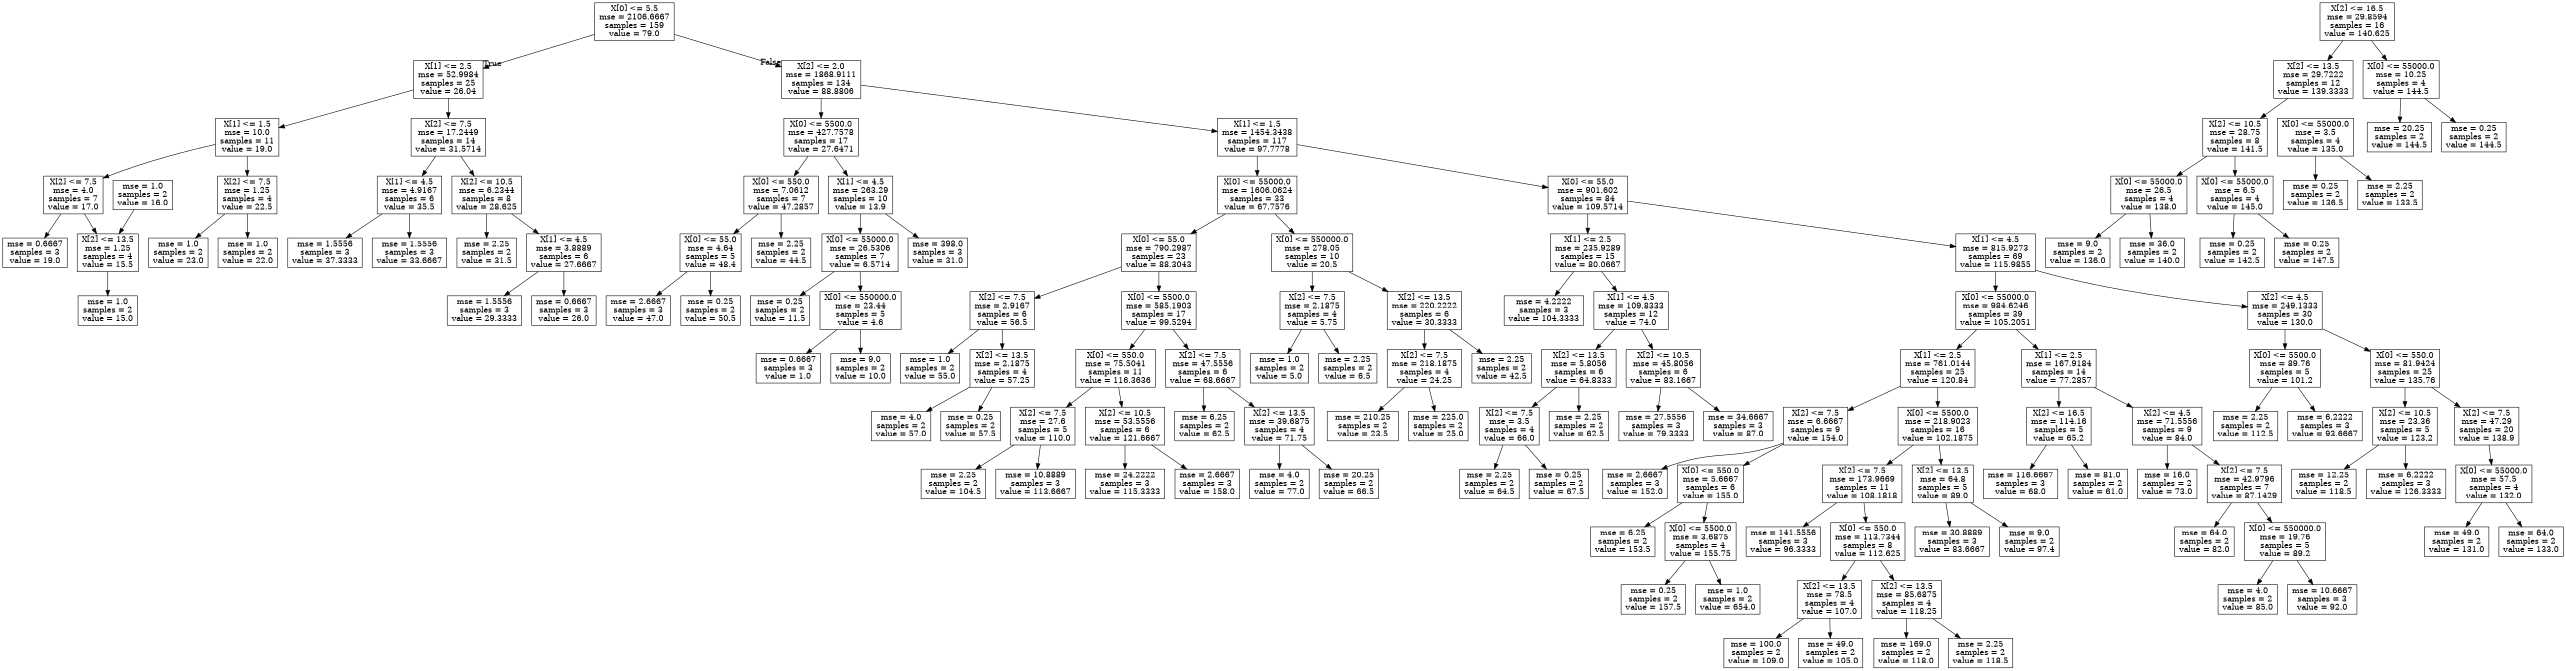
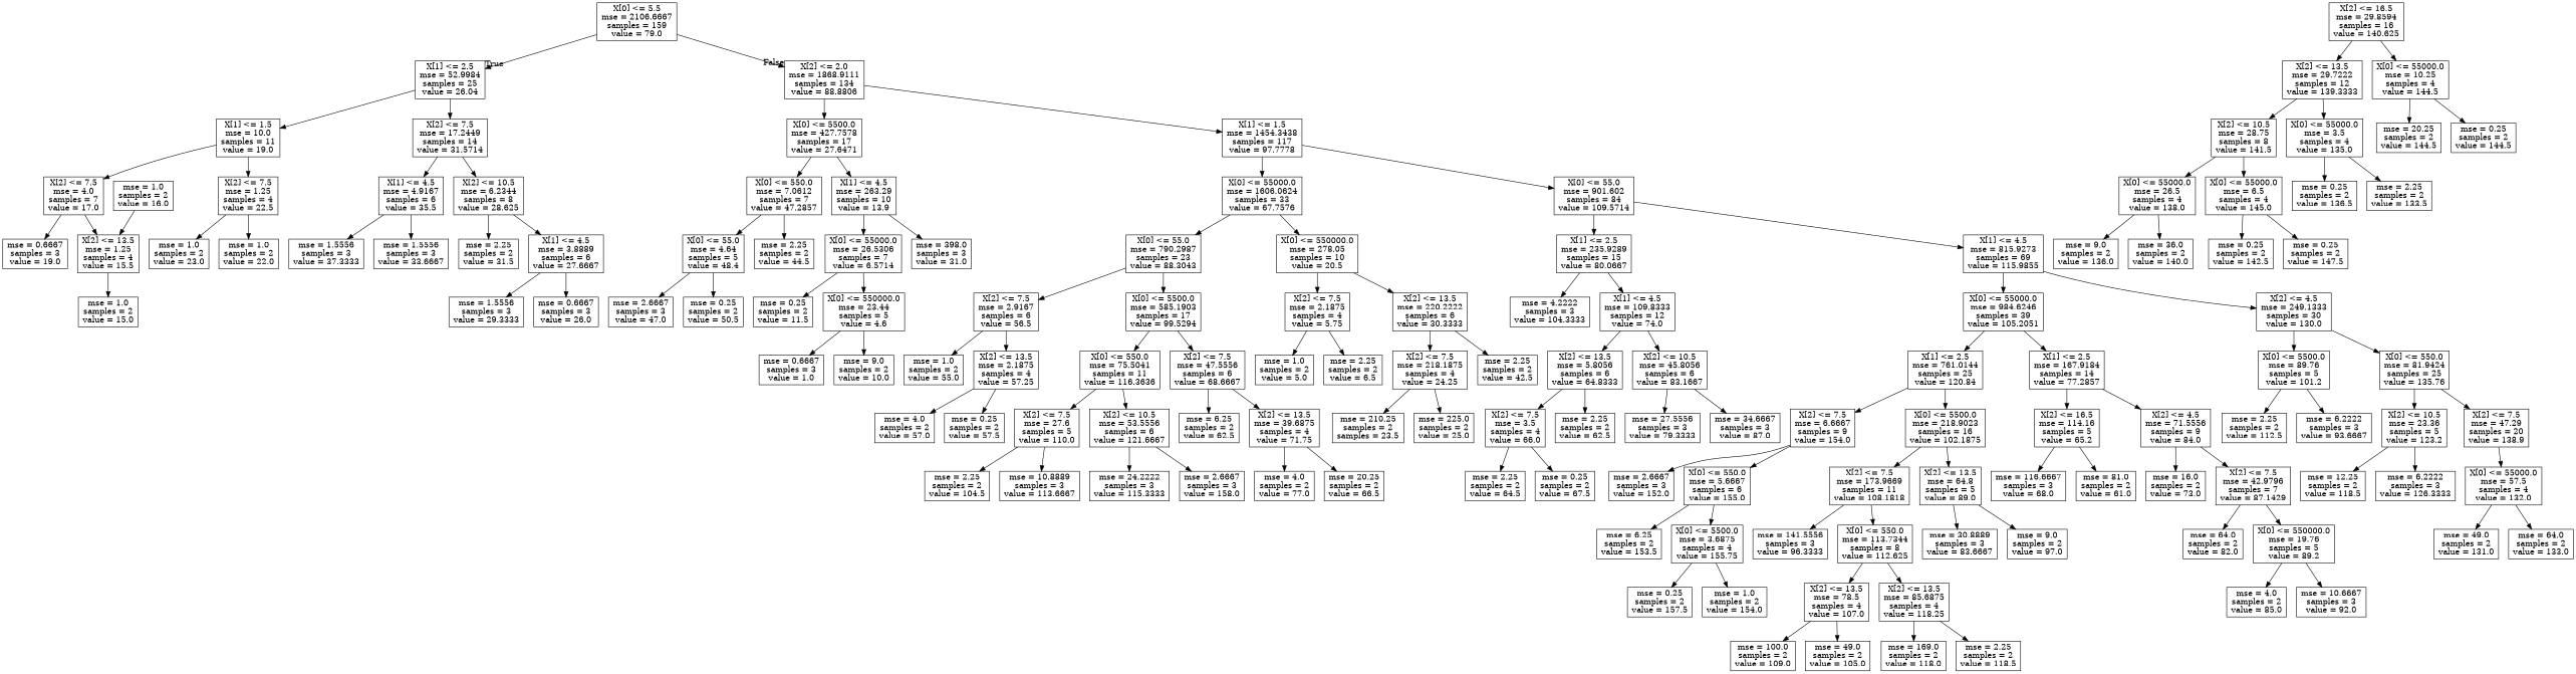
  digraph {
    node [shape=box]
    n1 [label="X[0] <= 5.5\nmse = 2106.6667\nsamples = 159\nvalue = 79.0"]
    n2 [label="X[1] <= 2.5\nmse = 52.9984\nsamples = 25\nvalue = 26.04"]
    n3 [label="X[2] <= 2.0\nmse = 1868.9111\nsamples = 134\nvalue = 88.8806"]
    n4 [label="X[1] <= 1.5\nmse = 10.0\nsamples = 11\nvalue = 19.0"]
    n5 [label="X[2] <= 7.5\nmse = 17.2449\nsamples = 14\nvalue = 31.5714"]
    n6 [label="X[0] <= 5500.0\nmse = 427.7578\nsamples = 17\nvalue = 27.6471"]
    n7 [label="X[1] <= 1.5\nmse = 1454.3438\nsamples = 117\nvalue = 97.7778"]
    n8 [label="X[2] <= 7.5\nmse = 4.0\nsamples = 7\nvalue = 17.0"]
    n9 [label="X[2] <= 7.5\nmse = 1.25\nsamples = 4\nvalue = 22.5"]
    n10 [label="X[1] <= 4.5\nmse = 4.9167\nsamples = 6\nvalue = 35.5"]
    n11 [label="X[2] <= 10.5\nmse = 6.2344\nsamples = 8\nvalue = 28.625"]
    n12 [label="mse = 0.6667\nsamples = 3\nvalue = 19.0"]
    n13 [label="X[2] <= 13.5\nmse = 1.25\nsamples = 4\nvalue = 15.5"]
    n14 [label="mse = 1.0\nsamples = 2\nvalue = 23.0"]
    n15 [label="mse = 1.0\nsamples = 2\nvalue = 22.0"]
    n16 [label="mse = 1.0\nsamples = 2\nvalue = 15.0"]
    n17 [label="mse = 1.0\nsamples = 2\nvalue = 16.0"]
    n18 [label="mse = 1.5556\nsamples = 3\nvalue = 37.3333"]
    n19 [label="mse = 1.5556\nsamples = 3\nvalue = 33.6667"]
    n20 [label="mse = 2.25\nsamples = 2\nvalue = 31.5"]
    n21 [label="X[1] <= 4.5\nmse = 3.8889\nsamples = 6\nvalue = 27.6667"]
    n22 [label="mse = 1.5556\nsamples = 3\nvalue = 29.3333"]
    n23 [label="mse = 0.6667\nsamples = 3\nvalue = 26.0"]
    n24 [label="X[0] <= 550.0\nmse = 7.0612\nsamples = 7\nvalue = 47.2857"]
    n25 [label="X[1] <= 4.5\nmse = 263.29\nsamples = 10\nvalue = 13.9"]
    n26 [label="X[0] <= 55000.0\nmse = 1606.0624\nsamples = 33\nvalue = 67.7576"]
    n27 [label="X[0] <= 55.0\nmse = 901.602\nsamples = 84\nvalue = 109.5714"]
    n28 [label="X[0] <= 55.0\nmse = 4.64\nsamples = 5\nvalue = 48.4"]
    n29 [label="mse = 2.25\nsamples = 2\nvalue = 44.5"]
    n30 [label="X[0] <= 55000.0\nmse = 26.5306\nsamples = 7\nvalue = 6.5714"]
    n31 [label="mse = 398.0\nsamples = 3\nvalue = 31.0"]
    n32 [label="mse = 2.6667\nsamples = 3\nvalue = 47.0"]
    n33 [label="mse = 0.25\nsamples = 2\nvalue = 50.5"]
    n34 [label="mse = 0.25\nsamples = 2\nvalue = 11.5"]
    n35 [label="X[0] <= 550000.0\nmse = 23.44\nsamples = 5\nvalue = 4.6"]
    n36 [label="mse = 0.6667\nsamples = 3\nvalue = 1.0"]
    n37 [label="mse = 9.0\nsamples = 2\nvalue = 10.0"]
    n38 [label="X[0] <= 55.0\nmse = 790.2987\nsamples = 23\nvalue = 88.3043"]
    n39 [label="X[0] <= 550000.0\nmse = 278.05\nsamples = 10\nvalue = 20.5"]
    n40 [label="X[1] <= 2.5\nmse = 235.9289\nsamples = 15\nvalue = 80.0667"]
    n41 [label="X[1] <= 4.5\nmse = 815.9273\nsamples = 69\nvalue = 115.9855"]
    n42 [label="X[2] <= 7.5\nmse = 2.9167\nsamples = 6\nvalue = 56.5"]
    n43 [label="X[0] <= 5500.0\nmse = 585.1903\nsamples = 17\nvalue = 99.5294"]
    n44 [label="X[2] <= 7.5\nmse = 2.1875\nsamples = 4\nvalue = 5.75"]
    n45 [label="X[2] <= 13.5\nmse = 220.2222\nsamples = 6\nvalue = 30.3333"]
    n46 [label="mse = 1.0\nsamples = 2\nvalue = 55.0"]
    n47 [label="X[2] <= 13.5\nmse = 2.1875\nsamples = 4\nvalue = 57.25"]
    n48 [label="X[0] <= 550.0\nmse = 75.5041\nsamples = 11\nvalue = 116.3636"]
    n49 [label="X[2] <= 7.5\nmse = 47.5556\nsamples = 6\nvalue = 68.6667"]
    n50 [label="mse = 4.0\nsamples = 2\nvalue = 57.0"]
    n51 [label="mse = 0.25\nsamples = 2\nvalue = 57.5"]
    n52 [label="X[2] <= 7.5\nmse = 27.6\nsamples = 5\nvalue = 110.0"]
    n53 [label="X[2] <= 10.5\nmse = 53.5556\nsamples = 6\nvalue = 121.6667"]
    n54 [label="mse = 6.25\nsamples = 2\nvalue = 62.5"]
    n55 [label="X[2] <= 13.5\nmse = 39.6875\nsamples = 4\nvalue = 71.75"]
    n56 [label="mse = 2.25\nsamples = 2\nvalue = 104.5"]
    n57 [label="mse = 10.8889\nsamples = 3\nvalue = 113.6667"]
    n58 [label="mse = 24.2222\nsamples = 3\nvalue = 115.3333"]
    n59 [label="mse = 2.6667\nsamples = 3\nvalue = 158.0"]
    n60 [label="mse = 4.0\nsamples = 2\nvalue = 77.0"]
    n61 [label="mse = 20.25\nsamples = 2\nvalue = 66.5"]
    n62 [label="mse = 1.0\nsamples = 2\nvalue = 5.0"]
    n63 [label="mse = 2.25\nsamples = 2\nvalue = 6.5"]
    n64 [label="X[2] <= 7.5\nmse = 218.1875\nsamples = 4\nvalue = 24.25"]
    n65 [label="mse = 2.25\nsamples = 2\nvalue = 42.5"]
-   n66 [label="mse = 210.25\nsamples = 2\nvalue = 23.5"]
+   n66 [label="mse = 210.25\nsamples = 2\nsamples = 23.5"]
    n67 [label="mse = 225.0\nsamples = 2\nvalue = 25.0"]
    n68 [label="mse = 4.2222\nsamples = 3\nvalue = 104.3333"]
    n69 [label="X[1] <= 4.5\nmse = 109.8333\nsamples = 12\nvalue = 74.0"]
    n70 [label="X[0] <= 55000.0\nmse = 984.6246\nsamples = 39\nvalue = 105.2051"]
    n71 [label="X[2] <= 4.5\nmse = 249.1333\nsamples = 30\nvalue = 130.0"]
    n72 [label="X[2] <= 13.5\nmse = 5.8056\nsamples = 6\nvalue = 64.8333"]
    n73 [label="X[2] <= 10.5\nmse = 45.8056\nsamples = 6\nvalue = 83.1667"]
    n74 [label="X[2] <= 7.5\nmse = 3.5\nsamples = 4\nvalue = 66.0"]
    n75 [label="mse = 2.25\nsamples = 2\nvalue = 62.5"]
    n76 [label="mse = 27.5556\nsamples = 3\nvalue = 79.3333"]
    n77 [label="mse = 34.6667\nsamples = 3\nvalue = 87.0"]
    n78 [label="mse = 2.25\nsamples = 2\nvalue = 64.5"]
    n79 [label="mse = 0.25\nsamples = 2\nvalue = 67.5"]
    n80 [label="X[1] <= 2.5\nmse = 761.0144\nsamples = 25\nvalue = 120.84"]
    n81 [label="X[1] <= 2.5\nmse = 167.9184\nsamples = 14\nvalue = 77.2857"]
    n82 [label="X[0] <= 5500.0\nmse = 89.76\nsamples = 5\nvalue = 101.2"]
    n83 [label="X[0] <= 550.0\nmse = 81.9424\nsamples = 25\nvalue = 135.76"]
    n84 [label="X[2] <= 7.5\nmse = 6.6667\nsamples = 9\nvalue = 154.0"]
    n85 [label="X[0] <= 5500.0\nmse = 218.9023\nsamples = 16\nvalue = 102.1875"]
    n86 [label="X[2] <= 16.5\nmse = 114.16\nsamples = 5\nvalue = 65.2"]
    n87 [label="X[2] <= 4.5\nmse = 71.5556\nsamples = 9\nvalue = 84.0"]
    n88 [label="mse = 2.6667\nsamples = 3\nvalue = 152.0"]
    n89 [label="X[0] <= 550.0\nmse = 5.6667\nsamples = 6\nvalue = 155.0"]
    n90 [label="X[2] <= 7.5\nmse = 173.9669\nsamples = 11\nvalue = 108.1818"]
    n91 [label="X[2] <= 13.5\nmse = 64.8\nsamples = 5\nvalue = 89.0"]
    n92 [label="mse = 6.25\nsamples = 2\nvalue = 153.5"]
    n93 [label="X[0] <= 5500.0\nmse = 3.6875\nsamples = 4\nvalue = 155.75"]
    n94 [label="mse = 0.25\nsamples = 2\nvalue = 157.5"]
-   n95 [label="mse = 1.0\nsamples = 2\nvalue = 654.0"]
+   n95 [label="mse = 1.0\nsamples = 2\nvalue = 154.0"]
    n96 [label="mse = 141.5556\nsamples = 3\nvalue = 96.3333"]
    n97 [label="X[0] <= 550.0\nmse = 113.7344\nsamples = 8\nvalue = 112.625"]
    n98 [label="mse = 30.8889\nsamples = 3\nvalue = 83.6667"]
-   n99 [label="mse = 9.0\nsamples = 2\nvalue = 97.4"]
+   n99 [label="mse = 9.0\nsamples = 2\nvalue = 97.0"]
    n100 [label="X[2] <= 13.5\nmse = 78.5\nsamples = 4\nvalue = 107.0"]
    n101 [label="X[2] <= 13.5\nmse = 85.6875\nsamples = 4\nvalue = 118.25"]
    n102 [label="mse = 100.0\nsamples = 2\nvalue = 109.0"]
    n103 [label="mse = 49.0\nsamples = 2\nvalue = 105.0"]
    n104 [label="mse = 169.0\nsamples = 2\nvalue = 118.0"]
    n105 [label="mse = 2.25\nsamples = 2\nvalue = 118.5"]
    n106 [label="mse = 116.6667\nsamples = 3\nvalue = 68.0"]
    n107 [label="mse = 81.0\nsamples = 2\nvalue = 61.0"]
    n108 [label="mse = 16.0\nsamples = 2\nvalue = 73.0"]
    n109 [label="X[2] <= 7.5\nmse = 42.9796\nsamples = 7\nvalue = 87.1429"]
    n110 [label="mse = 64.0\nsamples = 2\nvalue = 82.0"]
    n111 [label="X[0] <= 550000.0\nmse = 19.76\nsamples = 5\nvalue = 89.2"]
    n112 [label="mse = 4.0\nsamples = 2\nvalue = 85.0"]
    n113 [label="mse = 10.6667\nsamples = 3\nvalue = 92.0"]
    n114 [label="mse = 2.25\nsamples = 2\nvalue = 112.5"]
    n115 [label="mse = 6.2222\nsamples = 3\nvalue = 93.6667"]
    n116 [label="X[2] <= 10.5\nmse = 23.36\nsamples = 5\nvalue = 123.2"]
    n117 [label="X[2] <= 7.5\nmse = 47.29\nsamples = 20\nvalue = 138.9"]
    n118 [label="mse = 12.25\nsamples = 2\nvalue = 118.5"]
    n119 [label="mse = 6.2222\nsamples = 3\nvalue = 126.3333"]
    n120 [label="X[0] <= 55000.0\nmse = 57.5\nsamples = 4\nvalue = 132.0"]
    n121 [label="mse = 49.0\nsamples = 2\nvalue = 131.0"]
    n122 [label="mse = 64.0\nsamples = 2\nvalue = 133.0"]
    n123 [label="X[2] <= 16.5\nmse = 29.8594\nsamples = 16\nvalue = 140.625"]
    n124 [label="X[2] <= 13.5\nmse = 29.7222\nsamples = 12\nvalue = 139.3333"]
    n125 [label="X[0] <= 55000.0\nmse = 10.25\nsamples = 4\nvalue = 144.5"]
    n126 [label="X[2] <= 10.5\nmse = 28.75\nsamples = 8\nvalue = 141.5"]
    n127 [label="X[0] <= 55000.0\nmse = 3.5\nsamples = 4\nvalue = 135.0"]
    n128 [label="mse = 20.25\nsamples = 2\nvalue = 144.5"]
    n129 [label="mse = 0.25\nsamples = 2\nvalue = 144.5"]
    n130 [label="X[0] <= 55000.0\nmse = 26.5\nsamples = 4\nvalue = 138.0"]
    n131 [label="X[0] <= 55000.0\nmse = 6.5\nsamples = 4\nvalue = 145.0"]
    n132 [label="mse = 0.25\nsamples = 2\nvalue = 136.5"]
    n133 [label="mse = 2.25\nsamples = 2\nvalue = 133.5"]
    n134 [label="mse = 9.0\nsamples = 2\nvalue = 136.0"]
    n135 [label="mse = 36.0\nsamples = 2\nvalue = 140.0"]
    n136 [label="mse = 0.25\nsamples = 2\nvalue = 142.5"]
    n137 [label="mse = 0.25\nsamples = 2\nvalue = 147.5"]
    n1 -> n2 [headlabel=True labelangle=45 labeldistance=2.5]
    n1 -> n3 [headlabel=False labelangle=-45 labeldistance=2.5]
    n2 -> n4
    n2 -> n5
    n3 -> n6
    n3 -> n7
    n4 -> n8
    n4 -> n9
    n5 -> n10
    n5 -> n11
    n6 -> n24
    n6 -> n25
    n7 -> n26
    n7 -> n27
    n8 -> n12
    n8 -> n13
    n9 -> n14
    n9 -> n15
    n10 -> n18
    n10 -> n19
    n11 -> n20
    n11 -> n21
    n13 -> n16
    n17 -> n13
    n21 -> n22
    n21 -> n23
    n24 -> n28
    n24 -> n29
    n25 -> n30
    n25 -> n31
    n26 -> n38
    n26 -> n39
    n27 -> n40
    n27 -> n41
    n28 -> n32
    n28 -> n33
    n30 -> n34
    n30 -> n35
    n35 -> n36
    n35 -> n37
    n38 -> n42
    n38 -> n43
    n39 -> n44
    n39 -> n45
    n40 -> n68
    n40 -> n69
    n41 -> n70
    n41 -> n71
    n42 -> n46
    n42 -> n47
    n43 -> n48
    n43 -> n49
    n44 -> n62
    n44 -> n63
    n45 -> n64
    n45 -> n65
    n47 -> n50
    n47 -> n51
    n48 -> n52
    n48 -> n53
    n49 -> n54
    n49 -> n55
    n52 -> n56
    n52 -> n57
    n53 -> n58
    n53 -> n59
    n55 -> n60
    n55 -> n61
    n64 -> n66
    n64 -> n67
    n69 -> n72
    n69 -> n73
    n70 -> n80
    n70 -> n81
    n71 -> n82
    n71 -> n83
    n72 -> n74
    n72 -> n75
    n73 -> n76
    n73 -> n77
    n74 -> n78
    n74 -> n79
    n80 -> n84
    n80 -> n85
    n81 -> n86
    n81 -> n87
    n82 -> n114
    n82 -> n115
    n83 -> n116
    n83 -> n117
    n84 -> n88
    n84 -> n89
    n85 -> n90
    n85 -> n91
    n86 -> n106
    n86 -> n107
    n87 -> n108
    n87 -> n109
    n89 -> n92
    n89 -> n93
    n90 -> n96
    n90 -> n97
    n91 -> n98
    n91 -> n99
    n93 -> n94
    n93 -> n95
    n97 -> n100
    n97 -> n101
    n100 -> n102
    n100 -> n103
    n101 -> n104
    n101 -> n105
    n109 -> n110
    n109 -> n111
    n111 -> n112
    n111 -> n113
    n116 -> n118
    n116 -> n119
    n117 -> n120
    n120 -> n121
    n120 -> n122
    n123 -> n124
    n123 -> n125
    n124 -> n126
+   n124 -> n127
    n125 -> n128
    n125 -> n129
    n126 -> n130
    n126 -> n131
    n127 -> n132
    n127 -> n133
    n130 -> n134
    n130 -> n135
    n131 -> n136
    n131 -> n137
  }
